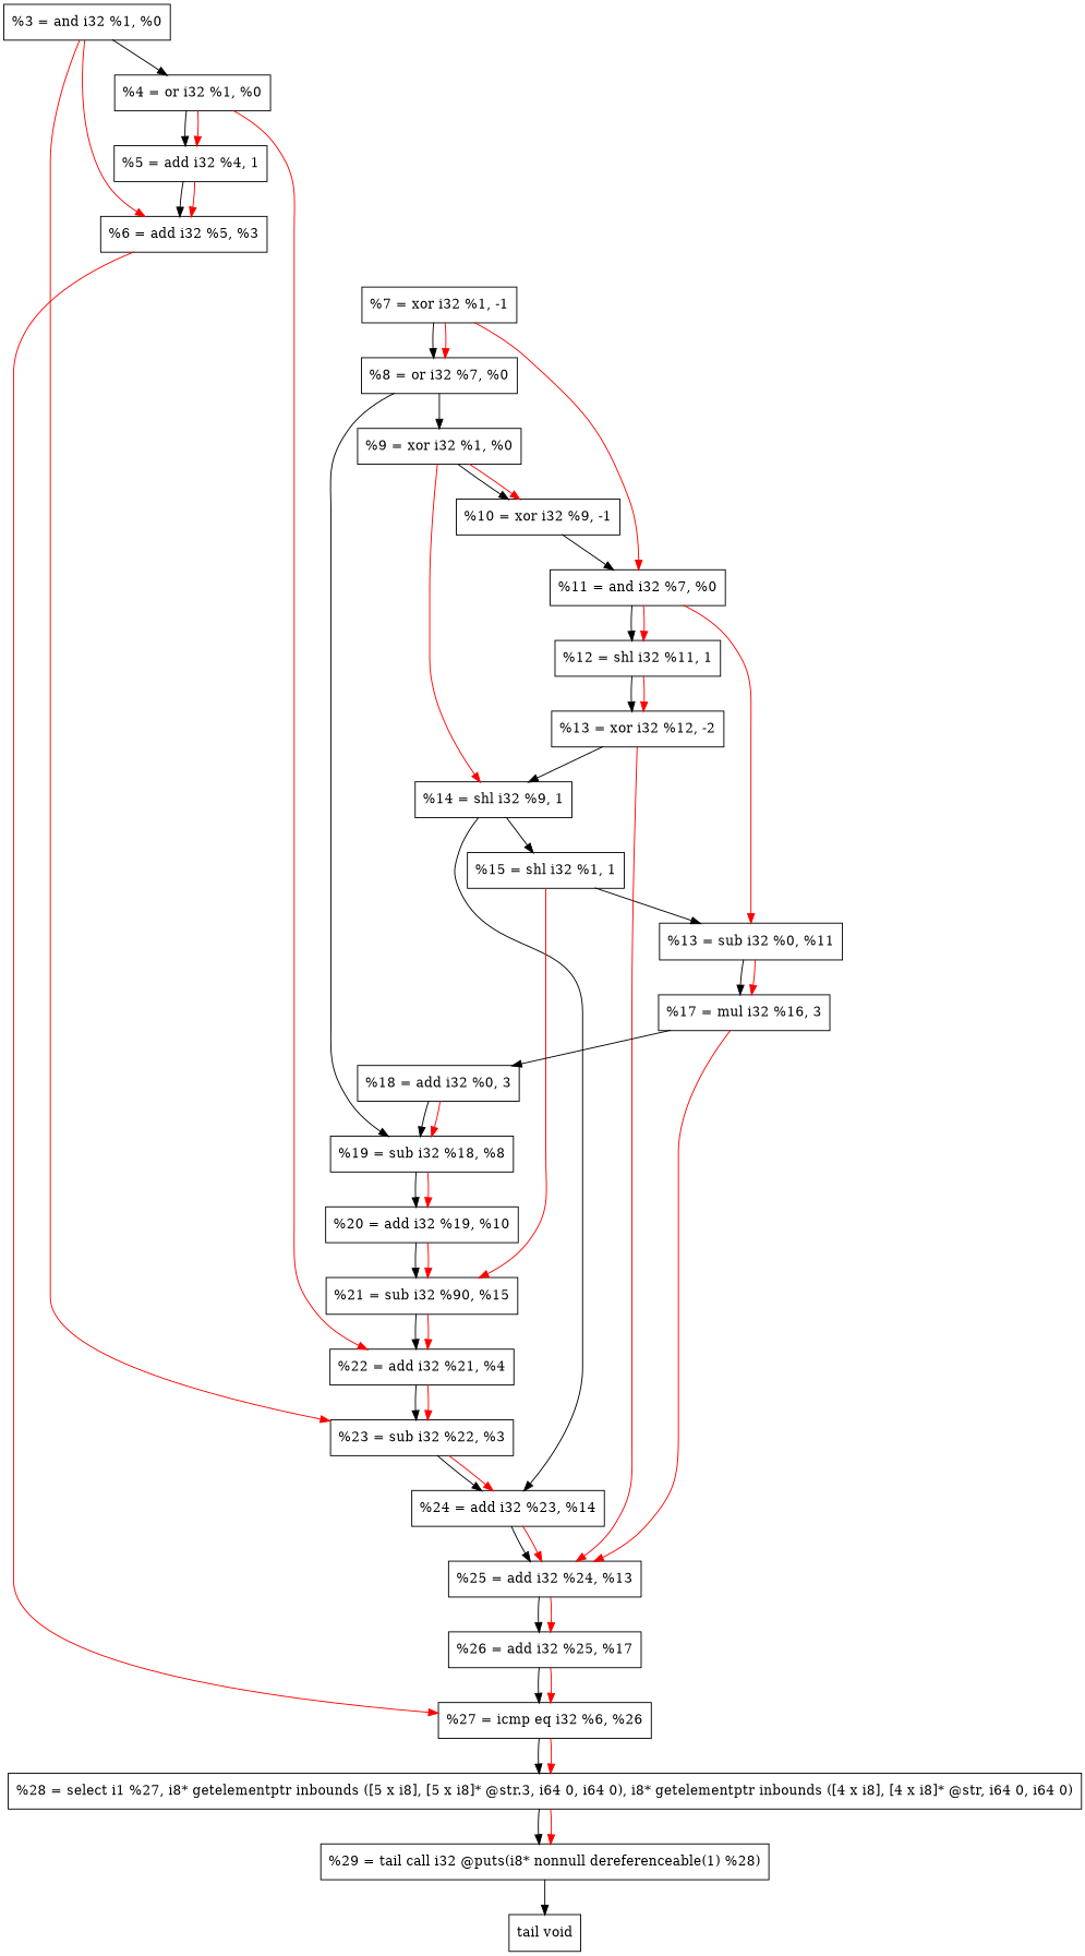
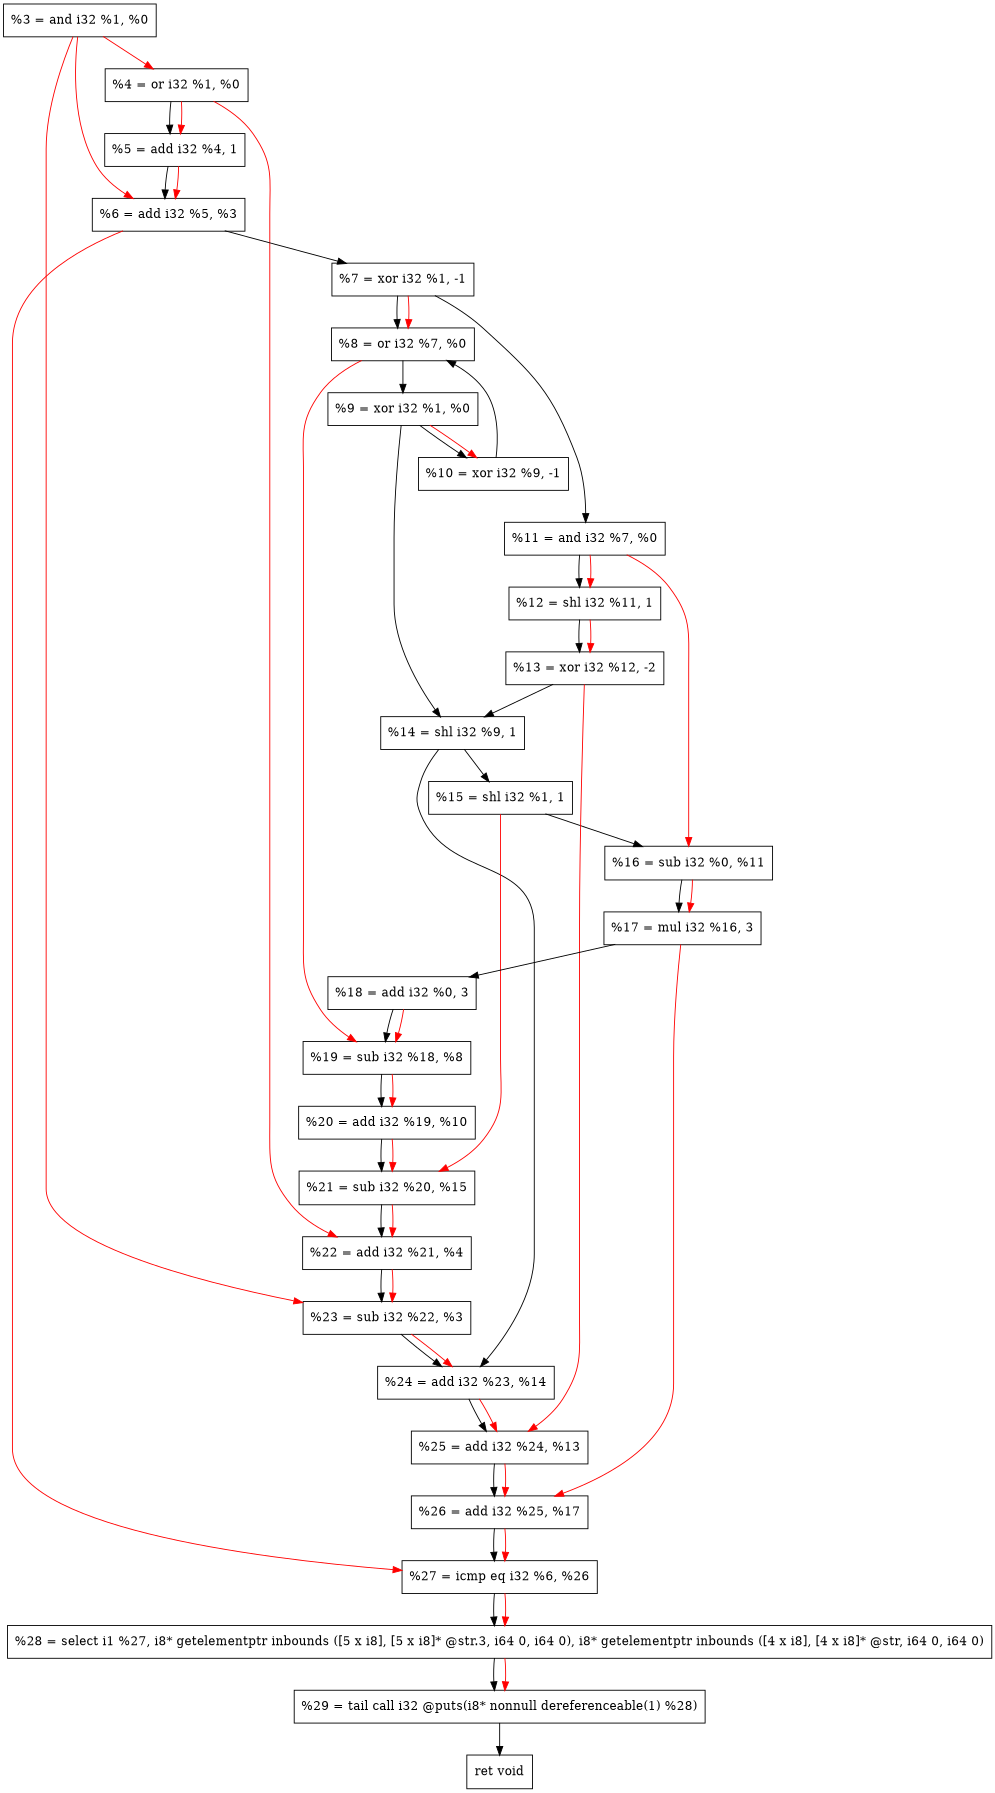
  digraph {
    node [shape=record]
    edge [color=red]
    n1 [label="  %3 = and i32 %1, %0"]
    n2 [label="  %4 = or i32 %1, %0"]
    n3 [label="  %6 = add i32 %5, %3"]
    n4 [label="  %23 = sub i32 %22, %3"]
    n5 [label="  %5 = add i32 %4, 1"]
    n6 [label="  %22 = add i32 %21, %4"]
    n7 [label="  %7 = xor i32 %1, -1"]
    n8 [label="  %27 = icmp eq i32 %6, %26"]
    n9 [label="  %24 = add i32 %23, %14"]
    n10 [label="  %8 = or i32 %7, %0"]
    n11 [label="  %11 = and i32 %7, %0"]
    n12 [label="  %28 = select i1 %27, i8* getelementptr inbounds ([5 x i8], [5 x i8]* @str.3, i64 0, i64 0), i8* getelementptr inbounds ([4 x i8], [4 x i8]* @str, i64 0, i64 0)"]
    n13 [label="  %9 = xor i32 %1, %0"]
    n14 [label="  %19 = sub i32 %18, %8"]
    n15 [label="  %12 = shl i32 %11, 1"]
-   n16 [label="%13 = sub i32 %0, %11"]
+   n16 [label="  %16 = sub i32 %0, %11"]
    n17 [label="  %10 = xor i32 %9, -1"]
    n18 [label="  %14 = shl i32 %9, 1"]
    n19 [label="  %20 = add i32 %19, %10"]
    n20 [label="  %15 = shl i32 %1, 1"]
-   n21 [label="%21 = sub i32 %90, %15"]
+   n21 [label="  %21 = sub i32 %20, %15"]
    n22 [label="  %13 = xor i32 %12, -2"]
    n23 [label="  %17 = mul i32 %16, 3"]
    n24 [label="  %25 = add i32 %24, %13"]
    n25 [label="  %26 = add i32 %25, %17"]
    n26 [label="  %18 = add i32 %0, 3"]
    n27 [label="  %29 = tail call i32 @puts(i8* nonnull dereferenceable(1) %28)"]
-   n28 [label="tail void"]
-   n1 -> n2 [color=""]
+   n28 [label="  ret void"]
+   n1 -> n2
    n1 -> n3
    n1 -> n4
    n2 -> n5 [color=""]
    n2 -> n5
    n2 -> n6
+   n3 -> n7 [color=""]
    n3 -> n8
    n4 -> n9 [color=""]
    n4 -> n9
    n5 -> n3 [color=""]
    n5 -> n3
    n6 -> n4 [color=""]
    n6 -> n4
    n7 -> n10 [color=""]
    n7 -> n10
-   n7 -> n11
+   n7 -> n11 [color=black]
    n8 -> n12 [color=""]
    n8 -> n12
    n9 -> n24 [color=""]
    n9 -> n24
    n10 -> n13 [color=""]
-   n10 -> n14 [color=black]
+   n10 -> n14
    n11 -> n15 [color=""]
    n11 -> n15
    n11 -> n16
    n12 -> n27 [color=""]
    n12 -> n27
    n13 -> n17 [color=""]
    n13 -> n17
-   n13 -> n18
+   n13 -> n18 [color=black]
    n14 -> n19 [color=""]
    n14 -> n19
    n15 -> n22 [color=""]
    n15 -> n22
    n16 -> n23 [color=""]
    n16 -> n23
-   n17 -> n11 [color=""]
+   n17 -> n10 [color=""]
    n18 -> n9 [color=black]
    n18 -> n20 [color=""]
    n19 -> n21 [color=""]
    n19 -> n21
    n20 -> n16 [color=""]
    n20 -> n21
    n21 -> n6 [color=""]
    n21 -> n6
    n22 -> n18 [color=""]
    n22 -> n24
-   n23 -> n24
+   n23 -> n25
    n23 -> n26 [color=""]
    n24 -> n25 [color=""]
    n24 -> n25
    n25 -> n8 [color=""]
    n25 -> n8
    n26 -> n14 [color=""]
    n26 -> n14
    n27 -> n28 [color=""]
  }
